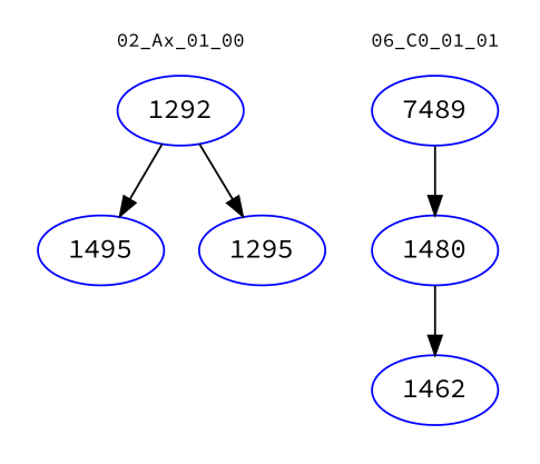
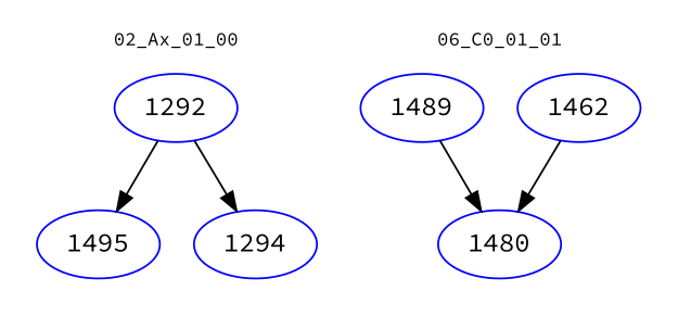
  digraph {
    fontname="Source Code Pro"
    node [color=blue fontname="Source Code Pro"]
    edge [color=black fontname="Source Code Pro"]
    n1 [label=1292]
    n2 [label=1495]
-   n3 [label=1295]
+   n3 [label=1294]
    n4 [label=1480]
    n5 [label=1462]
-   n6 [label=7489]
+   n6 [label=1489]
    subgraph cluster_1 {
      color=white
      fontsize=10
      label="02_Ax_01_00"
      n1
      n2
      n3
    }
    subgraph cluster_2 {
      color=white
      fontsize=10
      label="06_C0_01_01"
      n4
      n5
      n6
    }
    n1 -> n2
    n1 -> n3
-   n4 -> n5
+   n5 -> n4
    n6 -> n4
  }
